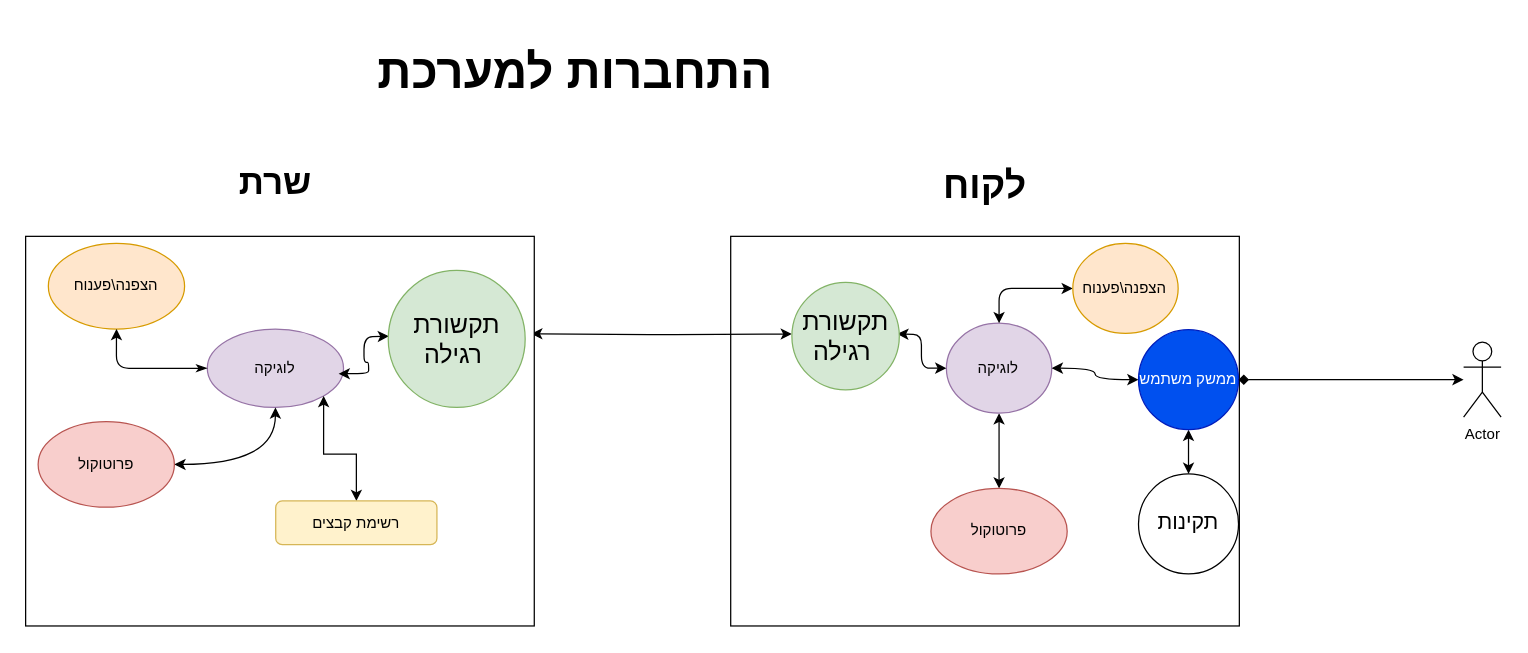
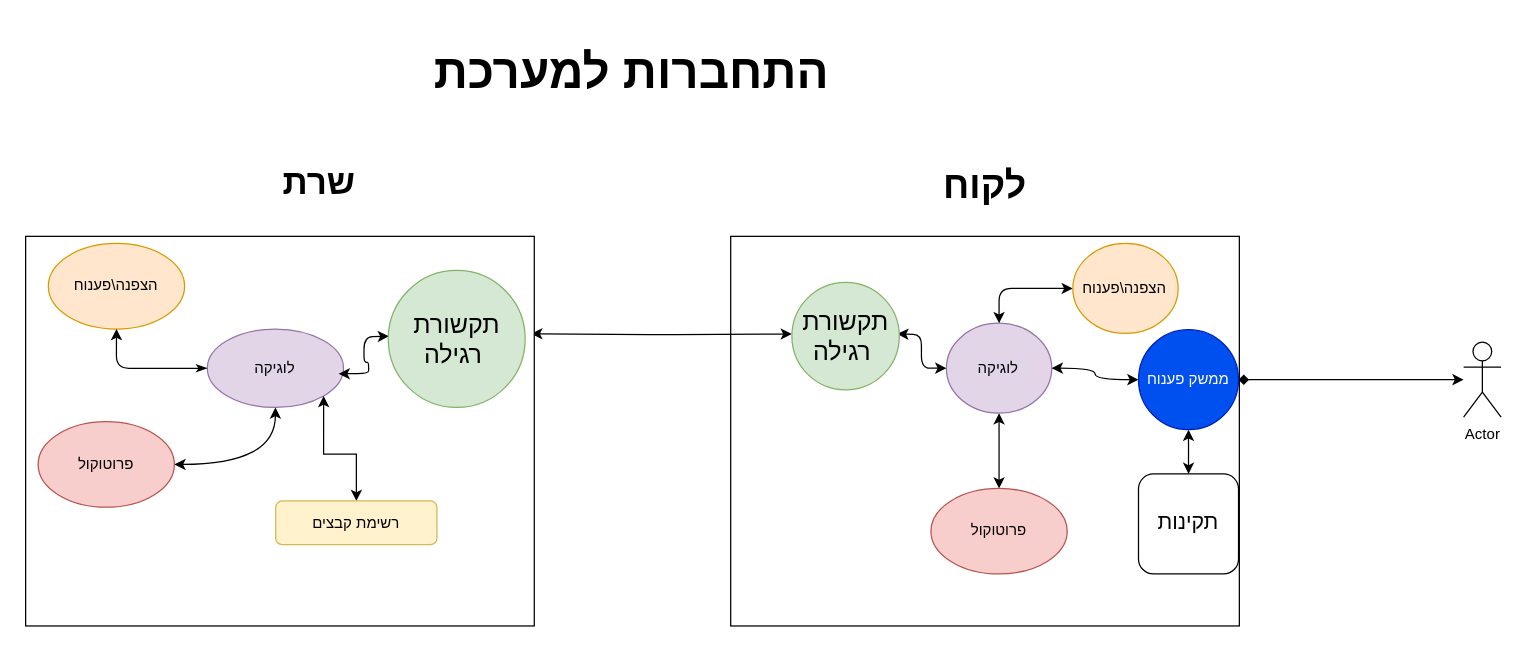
  <mxCell id="0" />
  <mxCell id="1" parent="0" />
  <mxCell id="2" value="" style="rounded=0;whiteSpace=wrap;html=1;container=0;" parent="1" vertex="1"><mxGeometry x="583.87" y="188.4" width="406.78" height="311.6" as="geometry" /></mxCell>
- <mxCell id="3" value="&lt;h1 style=&quot;font-size: 38px;&quot;&gt;התחברות למערכת&amp;nbsp;&lt;/h1&gt;" style="text;html=1;strokeColor=none;fillColor=none;spacing=5;spacingTop=-20;whiteSpace=wrap;overflow=hidden;rounded=0;fontSize=38;align=center;" parent="1" vertex="1"><mxGeometry x="105" y="20" width="720" height="60" as="geometry" /></mxCell>
+ <mxCell id="3" value="&lt;h1 style=&quot;font-size: 38px;&quot;&gt;התחברות למערכת&amp;nbsp;&lt;/h1&gt;" style="text;html=1;strokeColor=none;fillColor=none;spacing=5;spacingTop=-20;whiteSpace=wrap;overflow=hidden;rounded=0;fontSize=38;align=center;" parent="1" vertex="1"><mxGeometry x="150" y="20" width="720" height="60" as="geometry" /></mxCell>
  <mxCell id="4" style="edgeStyle=orthogonalEdgeStyle;orthogonalLoop=1;jettySize=auto;html=1;entryX=1.044;entryY=0.472;entryDx=0;entryDy=0;entryPerimeter=0;startArrow=classic;startFill=1;rounded=1;" parent="1" edge="1"><mxGeometry relative="1" as="geometry"><mxPoint x="632.81" y="266.5" as="sourcePoint" /><mxPoint x="424.306" y="266.285" as="targetPoint" /></mxGeometry></mxCell>
  <mxCell id="5" style="edgeStyle=orthogonalEdgeStyle;rounded=0;orthogonalLoop=1;jettySize=auto;html=1;entryX=0.5;entryY=0;entryDx=0;entryDy=0;startArrow=classic;startFill=1;" parent="1" source="6" target="24" edge="1"><mxGeometry relative="1" as="geometry" /></mxCell>
  <mxCell id="6" value="לוגיקה" style="ellipse;whiteSpace=wrap;html=1;fillColor=#e1d5e7;strokeColor=#9673a6;" parent="1" vertex="1"><mxGeometry x="756.369" y="257.89" width="84.247" height="71.941" as="geometry" /></mxCell>
  <mxCell id="7" style="edgeStyle=orthogonalEdgeStyle;orthogonalLoop=1;jettySize=auto;html=1;entryX=0.5;entryY=0;entryDx=0;entryDy=0;startArrow=classic;startFill=1;rounded=1;" parent="1" source="8" target="6" edge="1"><mxGeometry relative="1" as="geometry" /></mxCell>
  <mxCell id="8" value="הצפנה\פענוח" style="ellipse;whiteSpace=wrap;html=1;fillColor=#ffe6cc;strokeColor=#d79b00;" parent="1" vertex="1"><mxGeometry x="857.467" y="194.099" width="84.247" height="71.941" as="geometry" /></mxCell>
  <mxCell id="9" style="edgeStyle=orthogonalEdgeStyle;rounded=1;orthogonalLoop=1;jettySize=auto;html=1;entryX=1;entryY=0.5;entryDx=0;entryDy=0;startArrow=classic;startFill=1;" parent="1" source="6" edge="1"><mxGeometry relative="1" as="geometry"><mxPoint x="717.056" y="266.425" as="targetPoint" /></mxGeometry></mxCell>
  <mxCell id="10" value="&lt;h1 style=&quot;font-size: 30px;&quot;&gt;לקוח&lt;/h1&gt;" style="text;html=1;strokeColor=none;fillColor=none;spacing=5;spacingTop=-20;whiteSpace=wrap;overflow=hidden;rounded=0;fontSize=30;align=center;" parent="1" vertex="1"><mxGeometry x="632.808" y="120.003" width="308.904" height="59.951" as="geometry" /></mxCell>
  <mxCell id="11" style="edgeStyle=orthogonalEdgeStyle;orthogonalLoop=1;jettySize=auto;html=1;curved=1;startArrow=classic;startFill=1;" parent="1" source="13" target="6" edge="1"><mxGeometry relative="1" as="geometry" /></mxCell>
  <mxCell id="12" style="edgeStyle=orthogonalEdgeStyle;rounded=0;orthogonalLoop=1;jettySize=auto;html=1;entryX=0.5;entryY=0;entryDx=0;entryDy=0;startArrow=classic;startFill=1;" edge="1" parent="1" source="13" target="27"><mxGeometry relative="1" as="geometry" /></mxCell>
- <mxCell id="13" value="ממשק משתמש" style="ellipse;whiteSpace=wrap;html=1;aspect=fixed;fillColor=#0050ef;fontColor=#ffffff;strokeColor=#001DBC;" parent="1" vertex="1"><mxGeometry x="910" y="263" width="80" height="80" as="geometry" /></mxCell>
+ <mxCell id="13" value="ממשק פענוח" style="ellipse;whiteSpace=wrap;html=1;aspect=fixed;fillColor=#0050ef;fontColor=#ffffff;strokeColor=#001DBC;" parent="1" vertex="1"><mxGeometry x="910" y="263" width="80" height="80" as="geometry" /></mxCell>
  <mxCell id="14" style="edgeStyle=orthogonalEdgeStyle;orthogonalLoop=1;jettySize=auto;html=1;curved=1;startArrow=classic;startFill=1;endArrow=diamond;" parent="1" source="15" target="13" edge="1"><mxGeometry relative="1" as="geometry" /></mxCell>
  <mxCell id="15" value="Actor" style="shape=umlActor;verticalLabelPosition=bottom;verticalAlign=top;html=1;outlineConnect=0;" parent="1" vertex="1"><mxGeometry x="1170" y="273" width="30" height="60" as="geometry" /></mxCell>
  <mxCell id="16" value="" style="rounded=0;whiteSpace=wrap;html=1;container=0;" parent="1" vertex="1"><mxGeometry x="20" y="188.4" width="406.78" height="311.6" as="geometry" /></mxCell>
- <mxCell id="17" value="&lt;h1 style=&quot;font-size: 28px;&quot;&gt;שרת&lt;/h1&gt;" style="text;html=1;strokeColor=none;fillColor=none;spacing=5;spacingTop=-20;whiteSpace=wrap;overflow=hidden;rounded=0;fontSize=28;align=center;container=0;" parent="1" vertex="1"><mxGeometry x="20" y="120" width="399.512" height="57.0" as="geometry" /></mxCell>
+ <mxCell id="17" value="&lt;h1 style=&quot;font-size: 28px;&quot;&gt;שרת&lt;/h1&gt;" style="text;html=1;strokeColor=none;fillColor=none;spacing=5;spacingTop=-20;whiteSpace=wrap;overflow=hidden;rounded=0;fontSize=28;align=center;container=0;" parent="1" vertex="1"><mxGeometry x="55" y="120" width="399.512" height="57.0" as="geometry" /></mxCell>
  <mxCell id="18" value="לוגיקה" style="ellipse;whiteSpace=wrap;html=1;fillColor=#e1d5e7;strokeColor=#9673a6;container=0;" parent="1" vertex="1"><mxGeometry x="165.277" y="262.5" width="108.958" height="62.7" as="geometry" /></mxCell>
  <mxCell id="19" style="edgeStyle=orthogonalEdgeStyle;orthogonalLoop=1;jettySize=auto;html=1;curved=1;startArrow=classic;startFill=1;" parent="1" source="20" target="18" edge="1"><mxGeometry relative="1" as="geometry" /></mxCell>
  <mxCell id="20" value="פרוטוקול" style="ellipse;whiteSpace=wrap;html=1;fillColor=#f8cecc;strokeColor=#b85450;container=0;" parent="1" vertex="1"><mxGeometry x="30" y="336.6" width="108.958" height="68.4" as="geometry" /></mxCell>
  <mxCell id="21" value="הצפנה\פענוח" style="ellipse;whiteSpace=wrap;html=1;fillColor=#ffe6cc;strokeColor=#d79b00;container=0;" parent="1" vertex="1"><mxGeometry x="38.16" y="194.1" width="108.958" height="68.4" as="geometry" /></mxCell>
  <mxCell id="22" style="edgeStyle=orthogonalEdgeStyle;rounded=1;orthogonalLoop=1;jettySize=auto;html=1;entryX=0.964;entryY=0.57;entryDx=0;entryDy=0;entryPerimeter=0;startArrow=classic;startFill=1;" parent="1" target="18" edge="1"><mxGeometry relative="1" as="geometry"><mxPoint x="310.554" y="268.2" as="sourcePoint" /></mxGeometry></mxCell>
  <mxCell id="23" style="edgeStyle=orthogonalEdgeStyle;rounded=1;orthogonalLoop=1;jettySize=auto;html=1;entryX=0.5;entryY=1;entryDx=0;entryDy=0;startArrow=classicThin;startFill=1;" parent="1" source="18" target="21" edge="1"><mxGeometry relative="1" as="geometry" /></mxCell>
  <mxCell id="24" value="פרוטוקול" style="ellipse;whiteSpace=wrap;html=1;fillColor=#f8cecc;strokeColor=#b85450;container=0;" parent="1" vertex="1"><mxGeometry x="744.01" y="390" width="108.958" height="68.4" as="geometry" /></mxCell>
  <mxCell id="25" style="edgeStyle=orthogonalEdgeStyle;rounded=0;orthogonalLoop=1;jettySize=auto;html=1;entryX=1;entryY=1;entryDx=0;entryDy=0;startArrow=classic;startFill=1;" parent="1" source="26" target="18" edge="1"><mxGeometry relative="1" as="geometry" /></mxCell>
  <mxCell id="26" value="רשימת קבצים" style="rounded=1;whiteSpace=wrap;html=1;fillColor=#fff2cc;strokeColor=#d6b656;container=0;" parent="1" vertex="1"><mxGeometry x="219.997" y="400" width="128.933" height="35" as="geometry" /></mxCell>
- <mxCell id="27" value="&lt;font style=&quot;font-size: 17px;&quot;&gt;תקינות&lt;/font&gt;" style="ellipse;whiteSpace=wrap;html=1;aspect=fixed;" vertex="1" parent="1"><mxGeometry x="910" y="378.4" width="80" height="80" as="geometry" /></mxCell>
+ <mxCell id="27" value="&lt;font style=&quot;font-size: 17px;&quot;&gt;תקינות&lt;/font&gt;" style="whiteSpace=wrap;html=1;aspect=fixed;rounded=1;" vertex="1" parent="1"><mxGeometry x="910" y="378.4" width="80" height="80" as="geometry" /></mxCell>
  <mxCell id="28" value="&lt;font style=&quot;font-size: 20px;&quot;&gt;תקשורת רגילה&amp;nbsp;&lt;/font&gt;" style="ellipse;whiteSpace=wrap;html=1;aspect=fixed;fillColor=#d5e8d4;strokeColor=#82b366;" vertex="1" parent="1"><mxGeometry x="632.81" y="225.25" width="85.91" height="85.91" as="geometry" /></mxCell>
  <mxCell id="29" value="&lt;font style=&quot;font-size: 20px;&quot;&gt;תקשורת רגילה&amp;nbsp;&lt;/font&gt;" style="ellipse;whiteSpace=wrap;html=1;aspect=fixed;fillColor=#d5e8d4;strokeColor=#82b366;" vertex="1" parent="1"><mxGeometry x="310" y="215.69" width="109.51" height="109.51" as="geometry" /></mxCell>
